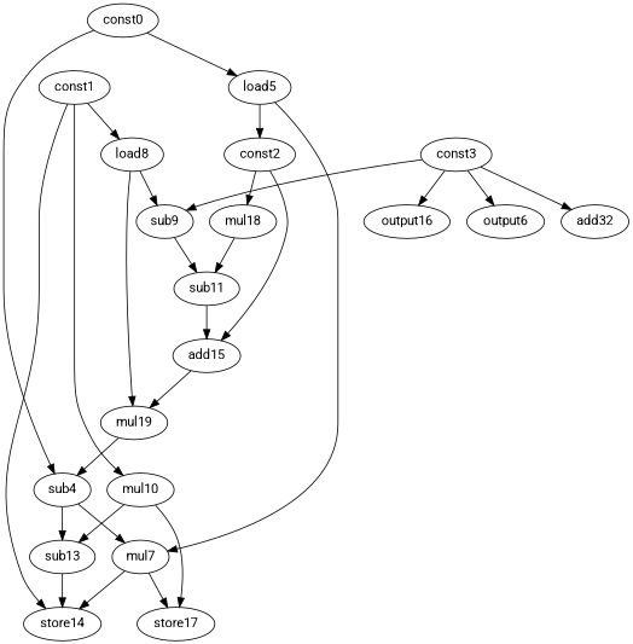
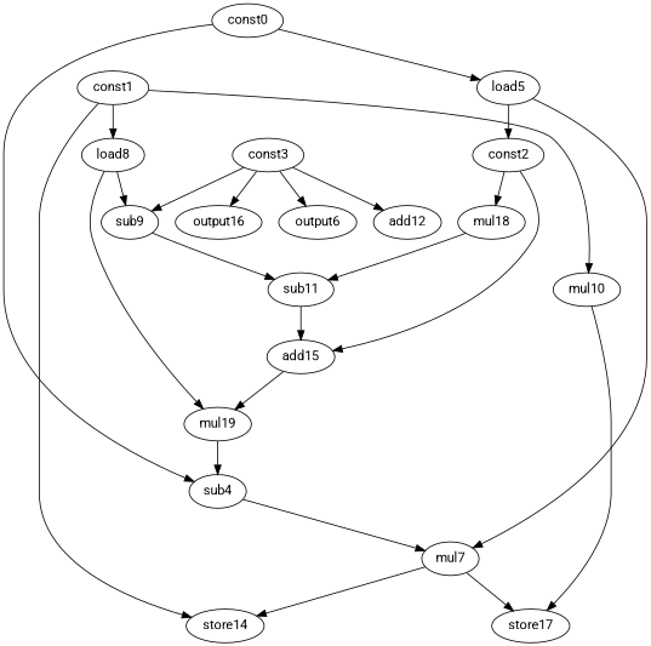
  digraph {
    fontname=Roboto
    node [fontname=Roboto opcode=sub]
    edge [fontname=Roboto operand=0]
    sub4
    const0 [opcode=const]
    load5 [opcode=load]
    mul7 [opcode=mul]
-   sub13
    const2 [opcode=const]
    output16 [opcode=output]
    load8 [opcode=load]
    const1 [opcode=const]
    mul10 [opcode=mul]
    store14 [opcode=store]
    sub9
    mul19 [opcode=mul]
    store17 [opcode=store]
    add15 [opcode=add]
    mul18 [opcode=mul]
    sub11
    const3 [opcode=const]
    output6 [opcode=output]
-   add12 [opcode=add label=add32]
+   add12 [opcode=add]
    sub4 -> mul7
-   sub4 -> sub13 [operand=1]
    const0 -> sub4
    const0 -> load5
    load5 -> mul7 [operand=1]
    load5 -> const2 [operand=1]
    mul7 -> store14
    mul7 -> store17
-   sub13 -> store14 [operand=1]
    const2 -> add15
    const2 -> mul18
    load8 -> sub9
    load8 -> mul19 [operand=1]
    const1 -> load8
    const1 -> mul10 [operand=1]
    const1 -> store14
-   mul10 -> sub13
    mul10 -> store17 [operand=1]
    sub9 -> sub11
    mul19 -> sub4 [operand=1]
    add15 -> mul19
    mul18 -> sub11 [operand=1]
    sub11 -> add15 [operand=1]
    const3 -> output16
    const3 -> sub9 [operand=1]
    const3 -> output6
    const3 -> add12
  }
